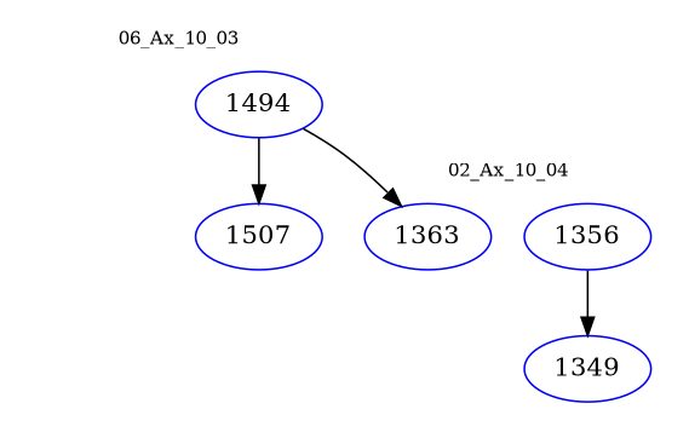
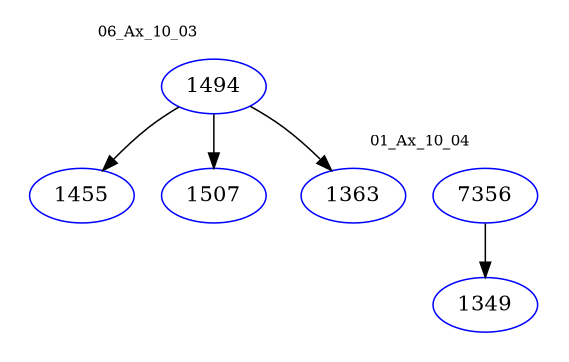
  digraph {
    node [color=blue]
    edge [color=black]
    n1 [label=1494]
+   n2 [label=1455]
    n3 [label=1507]
-   n4 [label=1356]
+   n4 [label=7356]
    n5 [label=1349]
    n6 [label=1363]
    subgraph cluster_1 {
      color=white
      fontsize=10
      label="06_Ax_10_03"
      n1
+     n2
      n3
    }
    subgraph cluster_2 {
      color=white
      fontsize=10
-     label="02_Ax_10_04"
+     label="01_Ax_10_04"
      n4
      n5
      n6
    }
+   n1 -> n2
    n1 -> n3
    n1 -> n6
    n4 -> n5
  }
